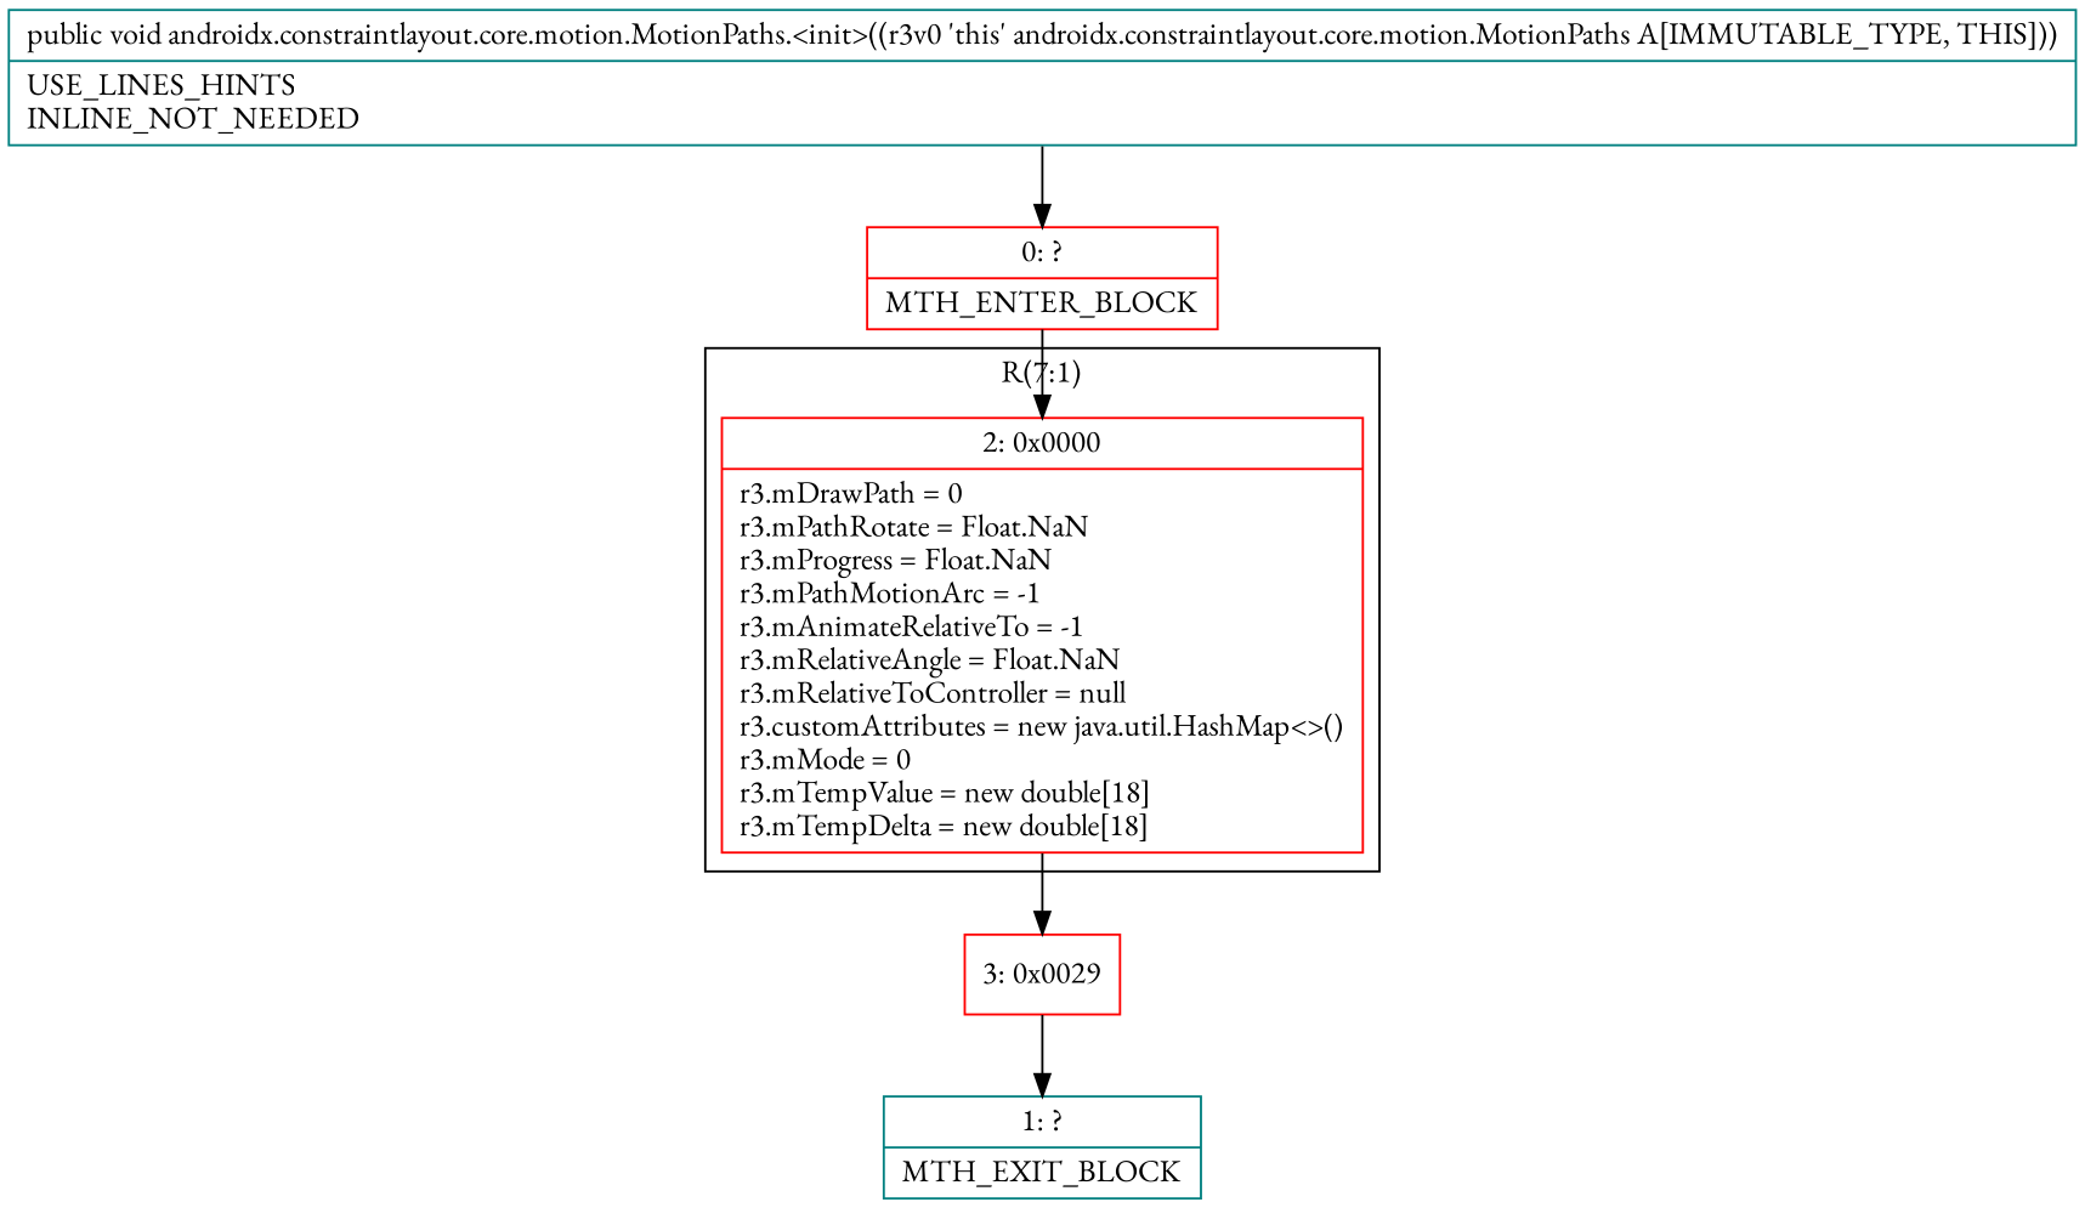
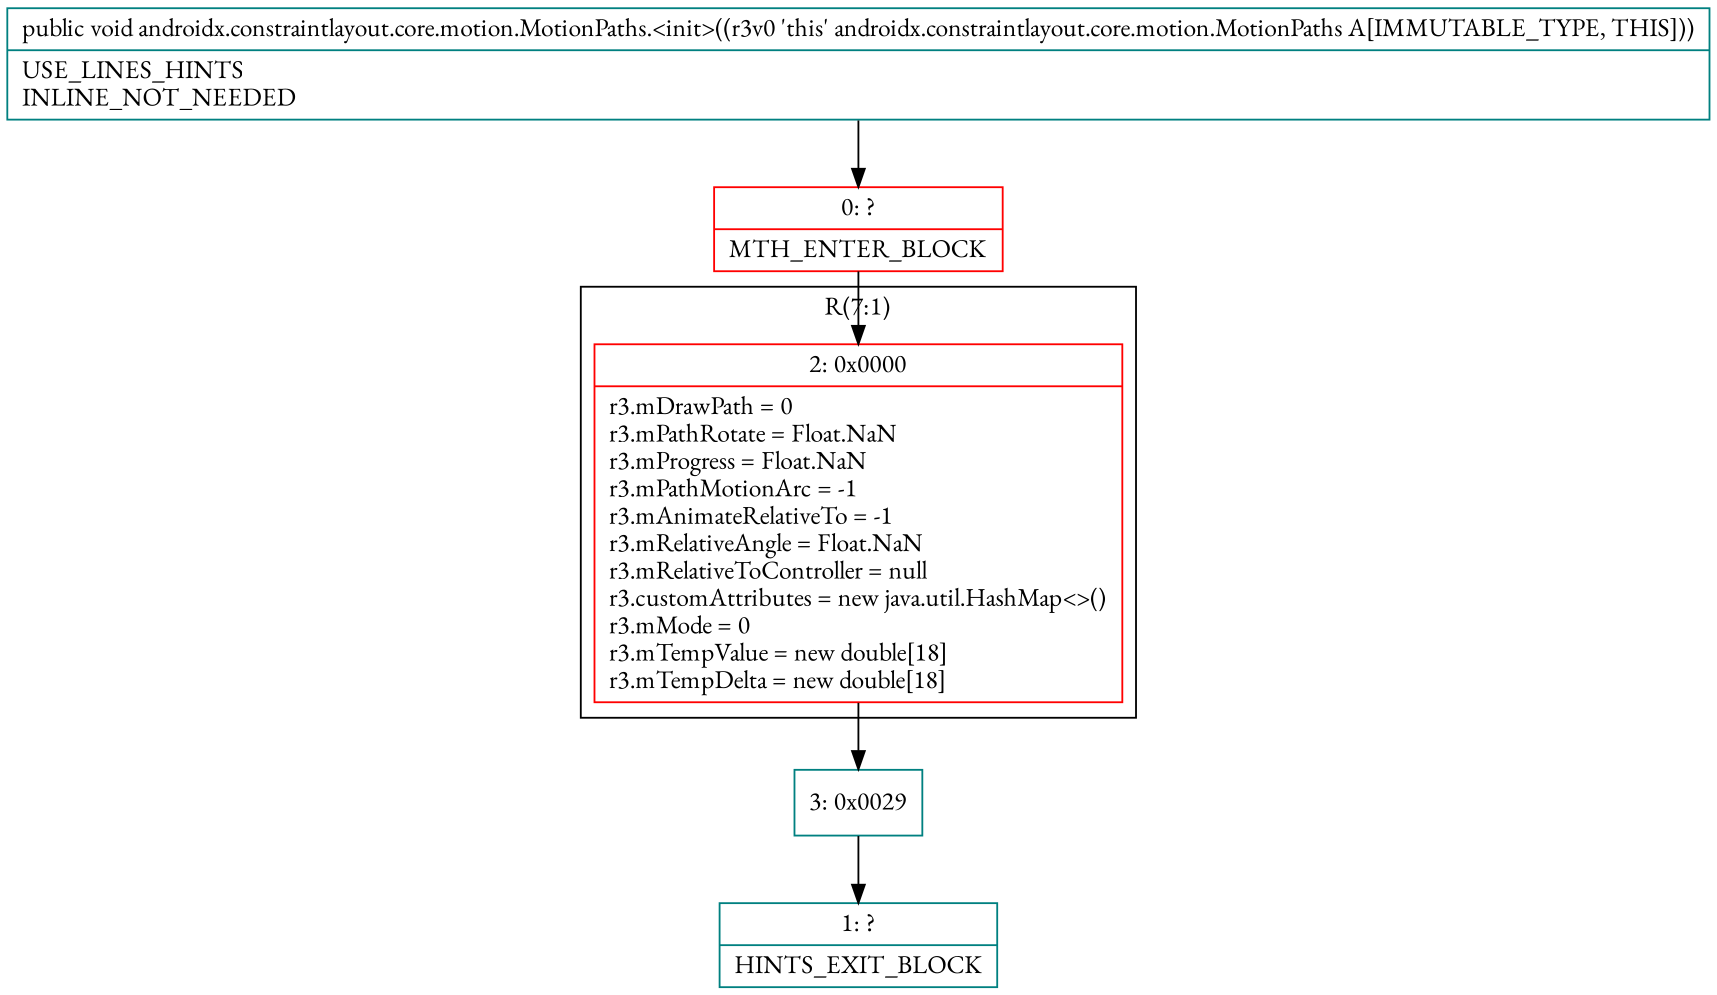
  digraph {
    fontname="EB Garamond"
    node [color=red fontname="EB Garamond" shape=record]
    edge [fontname="EB Garamond"]
    n1 [label="{2\:\ 0x0000|r3.mDrawPath = 0\lr3.mPathRotate = Float.NaN\lr3.mProgress = Float.NaN\lr3.mPathMotionArc = \-1\lr3.mAnimateRelativeTo = \-1\lr3.mRelativeAngle = Float.NaN\lr3.mRelativeToController = null\lr3.customAttributes = new java.util.HashMap\<\>()\lr3.mMode = 0\lr3.mTempValue = new double[18]\lr3.mTempDelta = new double[18]\l}"]
-   n2 [label="{3\:\ 0x0029}"]
-   n3 [color=teal label="{1\:\ ?|MTH_EXIT_BLOCK\l}"]
+   n2 [color=teal label="{3\:\ 0x0029}"]
+   n3 [color=teal label="{1\:\ ?|HINTS_EXIT_BLOCK\l}"]
    n4 [label="{0\:\ ?|MTH_ENTER_BLOCK\l}"]
    n5 [color=teal label="{public void androidx.constraintlayout.core.motion.MotionPaths.\<init\>((r3v0 'this' androidx.constraintlayout.core.motion.MotionPaths A[IMMUTABLE_TYPE, THIS]))  | USE_LINES_HINTS\lINLINE_NOT_NEEDED\l}"]
    subgraph cluster_1 {
      label="R(7:1)"
      n1
    }
    n1 -> n2
    n2 -> n3
    n4 -> n1
    n5 -> n4
  }
